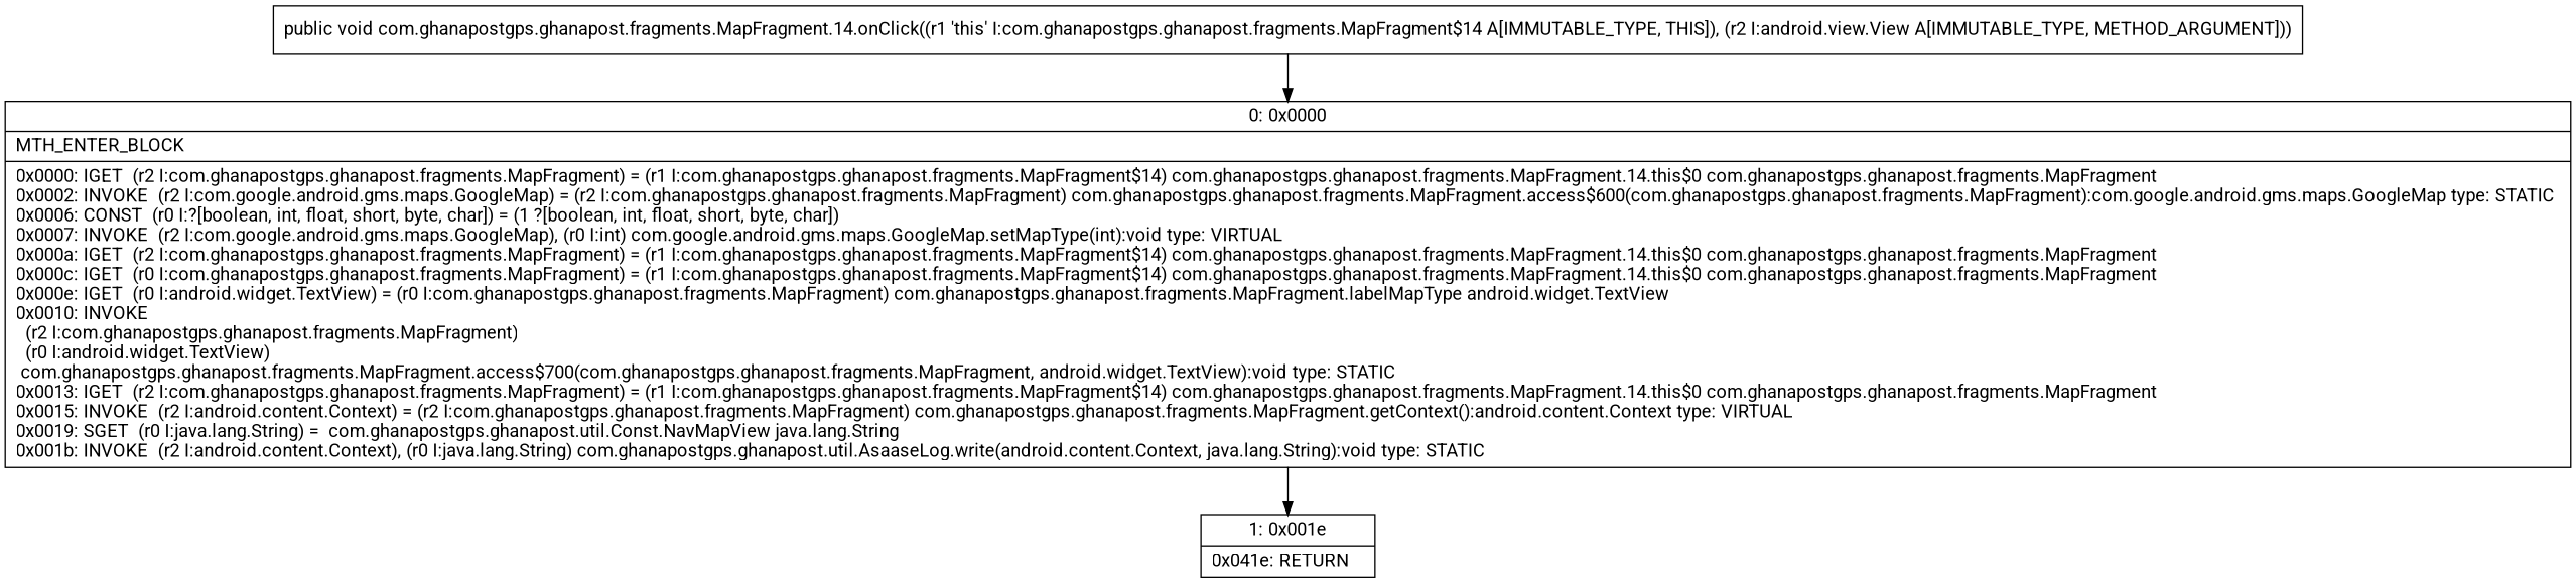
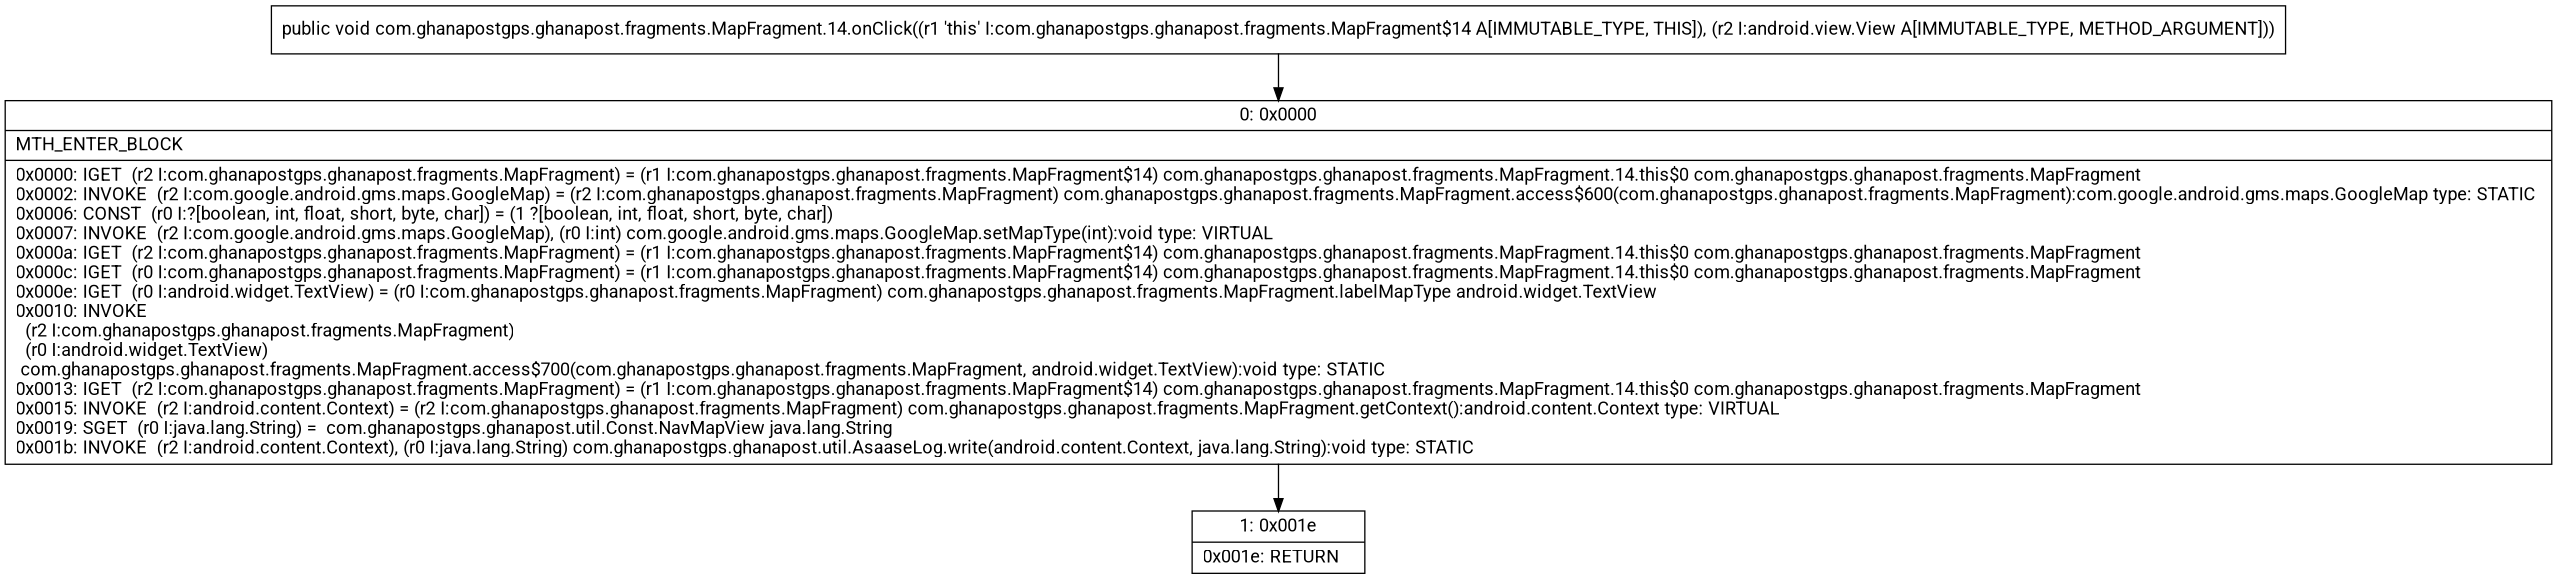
  digraph {
    fontname=Roboto
    node [shape=record fontname=Roboto]
    edge [fontname=Roboto]
    n1 [label="{0\:\ 0x0000|MTH_ENTER_BLOCK\l|0x0000: IGET  (r2 I:com.ghanapostgps.ghanapost.fragments.MapFragment) = (r1 I:com.ghanapostgps.ghanapost.fragments.MapFragment$14) com.ghanapostgps.ghanapost.fragments.MapFragment.14.this$0 com.ghanapostgps.ghanapost.fragments.MapFragment \l0x0002: INVOKE  (r2 I:com.google.android.gms.maps.GoogleMap) = (r2 I:com.ghanapostgps.ghanapost.fragments.MapFragment) com.ghanapostgps.ghanapost.fragments.MapFragment.access$600(com.ghanapostgps.ghanapost.fragments.MapFragment):com.google.android.gms.maps.GoogleMap type: STATIC \l0x0006: CONST  (r0 I:?[boolean, int, float, short, byte, char]) = (1 ?[boolean, int, float, short, byte, char]) \l0x0007: INVOKE  (r2 I:com.google.android.gms.maps.GoogleMap), (r0 I:int) com.google.android.gms.maps.GoogleMap.setMapType(int):void type: VIRTUAL \l0x000a: IGET  (r2 I:com.ghanapostgps.ghanapost.fragments.MapFragment) = (r1 I:com.ghanapostgps.ghanapost.fragments.MapFragment$14) com.ghanapostgps.ghanapost.fragments.MapFragment.14.this$0 com.ghanapostgps.ghanapost.fragments.MapFragment \l0x000c: IGET  (r0 I:com.ghanapostgps.ghanapost.fragments.MapFragment) = (r1 I:com.ghanapostgps.ghanapost.fragments.MapFragment$14) com.ghanapostgps.ghanapost.fragments.MapFragment.14.this$0 com.ghanapostgps.ghanapost.fragments.MapFragment \l0x000e: IGET  (r0 I:android.widget.TextView) = (r0 I:com.ghanapostgps.ghanapost.fragments.MapFragment) com.ghanapostgps.ghanapost.fragments.MapFragment.labelMapType android.widget.TextView \l0x0010: INVOKE  \l  (r2 I:com.ghanapostgps.ghanapost.fragments.MapFragment)\l  (r0 I:android.widget.TextView)\l com.ghanapostgps.ghanapost.fragments.MapFragment.access$700(com.ghanapostgps.ghanapost.fragments.MapFragment, android.widget.TextView):void type: STATIC \l0x0013: IGET  (r2 I:com.ghanapostgps.ghanapost.fragments.MapFragment) = (r1 I:com.ghanapostgps.ghanapost.fragments.MapFragment$14) com.ghanapostgps.ghanapost.fragments.MapFragment.14.this$0 com.ghanapostgps.ghanapost.fragments.MapFragment \l0x0015: INVOKE  (r2 I:android.content.Context) = (r2 I:com.ghanapostgps.ghanapost.fragments.MapFragment) com.ghanapostgps.ghanapost.fragments.MapFragment.getContext():android.content.Context type: VIRTUAL \l0x0019: SGET  (r0 I:java.lang.String) =  com.ghanapostgps.ghanapost.util.Const.NavMapView java.lang.String \l0x001b: INVOKE  (r2 I:android.content.Context), (r0 I:java.lang.String) com.ghanapostgps.ghanapost.util.AsaaseLog.write(android.content.Context, java.lang.String):void type: STATIC \l}"]
-   n2 [label="{1\:\ 0x001e|0x041e: RETURN   \l}"]
+   n2 [label="{1\:\ 0x001e|0x001e: RETURN   \l}"]
    n3 [label="{public void com.ghanapostgps.ghanapost.fragments.MapFragment.14.onClick((r1 'this' I:com.ghanapostgps.ghanapost.fragments.MapFragment$14 A[IMMUTABLE_TYPE, THIS]), (r2 I:android.view.View A[IMMUTABLE_TYPE, METHOD_ARGUMENT])) }"]
    n1 -> n2
    n3 -> n1
  }
